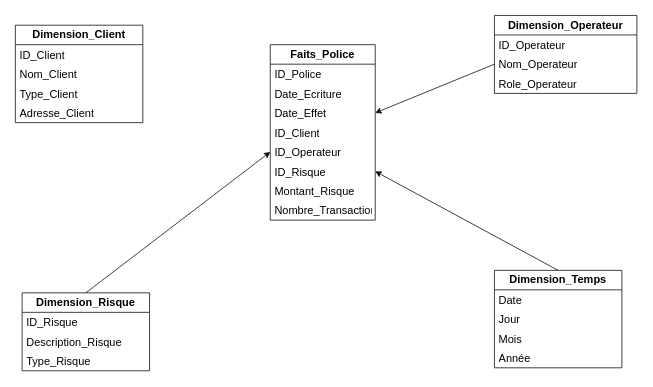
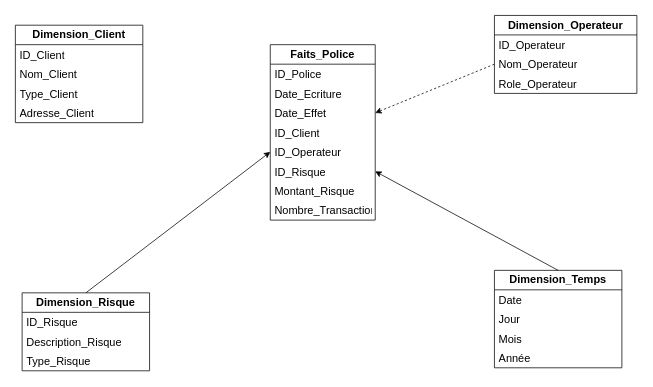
  <mxCell id="0" />
  <mxCell id="1" parent="0" />
  <mxCell id="2" value="&lt;b&gt;&lt;span style=&quot;font-size:11.0pt;line-height:107%;&lt;br/&gt;font-family:&amp;quot;Calibri&amp;quot;,sans-serif;mso-fareast-font-family:Calibri;mso-bidi-font-family:&lt;br/&gt;&amp;quot;Times New Roman&amp;quot;;mso-ansi-language:FR;mso-fareast-language:EN-US;mso-bidi-language:&lt;br/&gt;AR-SA&quot;&gt;Dimension_Operateur&lt;/span&gt;&lt;/b&gt;" style="swimlane;fontStyle=0;childLayout=stackLayout;horizontal=1;startSize=26;fillColor=none;horizontalStack=0;resizeParent=1;resizeParentMax=0;resizeLast=0;collapsible=1;marginBottom=0;whiteSpace=wrap;html=1;" vertex="1" parent="1"><mxGeometry x="659" y="20" width="190" height="104" as="geometry" /></mxCell>
  <mxCell id="3" value="&lt;span style=&quot;font-size:11.0pt;line-height:107%;&lt;br/&gt;font-family:&amp;quot;Calibri&amp;quot;,sans-serif;mso-fareast-font-family:Calibri;mso-bidi-font-family:&lt;br/&gt;&amp;quot;Times New Roman&amp;quot;;mso-ansi-language:FR;mso-fareast-language:EN-US;mso-bidi-language:&lt;br/&gt;AR-SA&quot;&gt;ID_Operateur&lt;/span&gt;" style="text;strokeColor=none;fillColor=none;align=left;verticalAlign=top;spacingLeft=4;spacingRight=4;overflow=hidden;rotatable=0;points=[[0,0.5],[1,0.5]];portConstraint=eastwest;whiteSpace=wrap;html=1;" vertex="1" parent="2"><mxGeometry y="26" width="190" height="26" as="geometry" /></mxCell>
  <mxCell id="4" value="&lt;span style=&quot;font-size:11.0pt;line-height:107%;&lt;br/&gt;font-family:&amp;quot;Calibri&amp;quot;,sans-serif;mso-fareast-font-family:Calibri;mso-bidi-font-family:&lt;br/&gt;&amp;quot;Times New Roman&amp;quot;;mso-ansi-language:FR;mso-fareast-language:EN-US;mso-bidi-language:&lt;br/&gt;AR-SA&quot;&gt;Nom_Operateur&lt;/span&gt;" style="text;strokeColor=none;fillColor=none;align=left;verticalAlign=top;spacingLeft=4;spacingRight=4;overflow=hidden;rotatable=0;points=[[0,0.5],[1,0.5]];portConstraint=eastwest;whiteSpace=wrap;html=1;" vertex="1" parent="2"><mxGeometry y="52" width="190" height="26" as="geometry" /></mxCell>
  <mxCell id="5" value="&lt;span style=&quot;font-size:11.0pt;line-height:107%;&lt;br/&gt;font-family:&amp;quot;Calibri&amp;quot;,sans-serif;mso-fareast-font-family:Calibri;mso-bidi-font-family:&lt;br/&gt;&amp;quot;Times New Roman&amp;quot;;mso-ansi-language:FR;mso-fareast-language:EN-US;mso-bidi-language:&lt;br/&gt;AR-SA&quot;&gt;Role_Operateur&amp;nbsp;&lt;/span&gt;" style="text;strokeColor=none;fillColor=none;align=left;verticalAlign=top;spacingLeft=4;spacingRight=4;overflow=hidden;rotatable=0;points=[[0,0.5],[1,0.5]];portConstraint=eastwest;whiteSpace=wrap;html=1;" vertex="1" parent="2"><mxGeometry y="78" width="190" height="26" as="geometry" /></mxCell>
  <mxCell id="6" value="&lt;b&gt;&lt;span style=&quot;font-size:11.0pt;line-height:107%;&lt;br/&gt;font-family:&amp;quot;Calibri&amp;quot;,sans-serif;mso-fareast-font-family:Calibri;mso-bidi-font-family:&lt;br/&gt;&amp;quot;Times New Roman&amp;quot;;mso-ansi-language:FR;mso-fareast-language:EN-US;mso-bidi-language:&lt;br/&gt;AR-SA&quot;&gt;Dimension_Client&lt;/span&gt;&lt;/b&gt;" style="swimlane;fontStyle=0;childLayout=stackLayout;horizontal=1;startSize=26;fillColor=none;horizontalStack=0;resizeParent=1;resizeParentMax=0;resizeLast=0;collapsible=1;marginBottom=0;whiteSpace=wrap;html=1;" vertex="1" parent="1"><mxGeometry x="20" y="33" width="170" height="130" as="geometry" /></mxCell>
  <mxCell id="7" value="&lt;span style=&quot;font-size:11.0pt;line-height:107%;&lt;br/&gt;font-family:&amp;quot;Calibri&amp;quot;,sans-serif;mso-fareast-font-family:Calibri;mso-bidi-font-family:&lt;br/&gt;&amp;quot;Times New Roman&amp;quot;;mso-ansi-language:FR;mso-fareast-language:EN-US;mso-bidi-language:&lt;br/&gt;AR-SA&quot;&gt;ID_Client&lt;/span&gt;" style="text;strokeColor=none;fillColor=none;align=left;verticalAlign=top;spacingLeft=4;spacingRight=4;overflow=hidden;rotatable=0;points=[[0,0.5],[1,0.5]];portConstraint=eastwest;whiteSpace=wrap;html=1;" vertex="1" parent="6"><mxGeometry y="26" width="170" height="26" as="geometry" /></mxCell>
  <mxCell id="8" value="&lt;span style=&quot;font-size:11.0pt;line-height:107%;&lt;br/&gt;font-family:&amp;quot;Calibri&amp;quot;,sans-serif;mso-fareast-font-family:Calibri;mso-bidi-font-family:&lt;br/&gt;&amp;quot;Times New Roman&amp;quot;;mso-ansi-language:FR;mso-fareast-language:EN-US;mso-bidi-language:&lt;br/&gt;AR-SA&quot;&gt;Nom_Client&lt;/span&gt;" style="text;strokeColor=none;fillColor=none;align=left;verticalAlign=top;spacingLeft=4;spacingRight=4;overflow=hidden;rotatable=0;points=[[0,0.5],[1,0.5]];portConstraint=eastwest;whiteSpace=wrap;html=1;" vertex="1" parent="6"><mxGeometry y="52" width="170" height="26" as="geometry" /></mxCell>
  <mxCell id="9" value="&lt;span style=&quot;font-size:11.0pt;line-height:107%;&lt;br/&gt;font-family:&amp;quot;Calibri&amp;quot;,sans-serif;mso-fareast-font-family:Calibri;mso-bidi-font-family:&lt;br/&gt;&amp;quot;Times New Roman&amp;quot;;mso-ansi-language:FR;mso-fareast-language:EN-US;mso-bidi-language:&lt;br/&gt;AR-SA&quot;&gt;Type_Client&amp;nbsp;&lt;/span&gt;" style="text;strokeColor=none;fillColor=none;align=left;verticalAlign=top;spacingLeft=4;spacingRight=4;overflow=hidden;rotatable=0;points=[[0,0.5],[1,0.5]];portConstraint=eastwest;whiteSpace=wrap;html=1;" vertex="1" parent="6"><mxGeometry y="78" width="170" height="26" as="geometry" /></mxCell>
  <mxCell id="10" value="&lt;span style=&quot;font-size:11.0pt;line-height:107%;&lt;br/&gt;font-family:&amp;quot;Calibri&amp;quot;,sans-serif;mso-fareast-font-family:Calibri;mso-bidi-font-family:&lt;br/&gt;&amp;quot;Times New Roman&amp;quot;;mso-ansi-language:FR;mso-fareast-language:EN-US;mso-bidi-language:&lt;br/&gt;AR-SA&quot;&gt;Adresse_Client&lt;/span&gt;" style="text;strokeColor=none;fillColor=none;align=left;verticalAlign=top;spacingLeft=4;spacingRight=4;overflow=hidden;rotatable=0;points=[[0,0.5],[1,0.5]];portConstraint=eastwest;whiteSpace=wrap;html=1;" vertex="1" parent="6"><mxGeometry y="104" width="170" height="26" as="geometry" /></mxCell>
  <mxCell id="11" value="&lt;b&gt;&lt;span style=&quot;font-size:11.0pt;line-height:107%;&lt;br/&gt;font-family:&amp;quot;Calibri&amp;quot;,sans-serif;mso-fareast-font-family:Calibri;mso-bidi-font-family:&lt;br/&gt;&amp;quot;Times New Roman&amp;quot;;mso-ansi-language:FR;mso-fareast-language:EN-US;mso-bidi-language:&lt;br/&gt;AR-SA&quot;&gt;Dimension_Risque&lt;/span&gt;&lt;/b&gt;" style="swimlane;fontStyle=0;childLayout=stackLayout;horizontal=1;startSize=26;fillColor=none;horizontalStack=0;resizeParent=1;resizeParentMax=0;resizeLast=0;collapsible=1;marginBottom=0;whiteSpace=wrap;html=1;" vertex="1" parent="1"><mxGeometry x="29" y="390" width="170" height="104" as="geometry" /></mxCell>
  <mxCell id="12" value="&lt;span style=&quot;font-size:11.0pt;line-height:107%;&lt;br/&gt;font-family:&amp;quot;Calibri&amp;quot;,sans-serif;mso-fareast-font-family:Calibri;mso-bidi-font-family:&lt;br/&gt;&amp;quot;Times New Roman&amp;quot;;mso-ansi-language:FR;mso-fareast-language:EN-US;mso-bidi-language:&lt;br/&gt;AR-SA&quot;&gt;ID_Risque&lt;/span&gt;" style="text;strokeColor=none;fillColor=none;align=left;verticalAlign=top;spacingLeft=4;spacingRight=4;overflow=hidden;rotatable=0;points=[[0,0.5],[1,0.5]];portConstraint=eastwest;whiteSpace=wrap;html=1;" vertex="1" parent="11"><mxGeometry y="26" width="170" height="26" as="geometry" /></mxCell>
  <mxCell id="13" value="&lt;span style=&quot;font-size:11.0pt;line-height:107%;&lt;br/&gt;font-family:&amp;quot;Calibri&amp;quot;,sans-serif;mso-fareast-font-family:Calibri;mso-bidi-font-family:&lt;br/&gt;&amp;quot;Times New Roman&amp;quot;;mso-ansi-language:FR;mso-fareast-language:EN-US;mso-bidi-language:&lt;br/&gt;AR-SA&quot;&gt;Description_Risque&lt;/span&gt;" style="text;strokeColor=none;fillColor=none;align=left;verticalAlign=top;spacingLeft=4;spacingRight=4;overflow=hidden;rotatable=0;points=[[0,0.5],[1,0.5]];portConstraint=eastwest;whiteSpace=wrap;html=1;" vertex="1" parent="11"><mxGeometry y="52" width="170" height="26" as="geometry" /></mxCell>
  <mxCell id="14" value="&lt;span style=&quot;font-size:11.0pt;line-height:107%;&lt;br/&gt;font-family:&amp;quot;Calibri&amp;quot;,sans-serif;mso-fareast-font-family:Calibri;mso-bidi-font-family:&lt;br/&gt;&amp;quot;Times New Roman&amp;quot;;mso-ansi-language:FR;mso-fareast-language:EN-US;mso-bidi-language:&lt;br/&gt;AR-SA&quot;&gt;Type_Risque&lt;/span&gt;" style="text;strokeColor=none;fillColor=none;align=left;verticalAlign=top;spacingLeft=4;spacingRight=4;overflow=hidden;rotatable=0;points=[[0,0.5],[1,0.5]];portConstraint=eastwest;whiteSpace=wrap;html=1;" vertex="1" parent="11"><mxGeometry y="78" width="170" height="26" as="geometry" /></mxCell>
  <mxCell id="15" value="&lt;b&gt;&lt;span style=&quot;font-size:11.0pt;line-height:107%;&lt;br/&gt;font-family:&amp;quot;Calibri&amp;quot;,sans-serif;mso-fareast-font-family:Calibri;mso-bidi-font-family:&lt;br/&gt;&amp;quot;Times New Roman&amp;quot;;mso-ansi-language:FR;mso-fareast-language:EN-US;mso-bidi-language:&lt;br/&gt;AR-SA&quot;&gt;Faits_Police&lt;/span&gt;&lt;/b&gt;&lt;span style=&quot;font-size:11.0pt;line-height:107%;&lt;br/&gt;font-family:&amp;quot;Calibri&amp;quot;,sans-serif;mso-fareast-font-family:Calibri;mso-bidi-font-family:&lt;br/&gt;&amp;quot;Times New Roman&amp;quot;;mso-ansi-language:FR;mso-fareast-language:EN-US;mso-bidi-language:&lt;br/&gt;AR-SA&quot;&gt;&lt;/span&gt;" style="swimlane;fontStyle=0;childLayout=stackLayout;horizontal=1;startSize=26;fillColor=none;horizontalStack=0;resizeParent=1;resizeParentMax=0;resizeLast=0;collapsible=1;marginBottom=0;whiteSpace=wrap;html=1;" vertex="1" parent="1"><mxGeometry x="360" y="59" width="140" height="234" as="geometry" /></mxCell>
  <mxCell id="16" value="&lt;span style=&quot;font-size:11.0pt;line-height:107%;&lt;br/&gt;font-family:&amp;quot;Calibri&amp;quot;,sans-serif;mso-fareast-font-family:Calibri;mso-bidi-font-family:&lt;br/&gt;&amp;quot;Times New Roman&amp;quot;;mso-ansi-language:FR;mso-fareast-language:EN-US;mso-bidi-language:&lt;br/&gt;AR-SA&quot;&gt;ID_Police&lt;/span&gt;" style="text;strokeColor=none;fillColor=none;align=left;verticalAlign=top;spacingLeft=4;spacingRight=4;overflow=hidden;rotatable=0;points=[[0,0.5],[1,0.5]];portConstraint=eastwest;whiteSpace=wrap;html=1;" vertex="1" parent="15"><mxGeometry y="26" width="140" height="26" as="geometry" /></mxCell>
  <mxCell id="17" value="&lt;span style=&quot;font-size:11.0pt;line-height:107%;&lt;br/&gt;font-family:&amp;quot;Calibri&amp;quot;,sans-serif;mso-fareast-font-family:Calibri;mso-bidi-font-family:&lt;br/&gt;&amp;quot;Times New Roman&amp;quot;;mso-ansi-language:FR;mso-fareast-language:EN-US;mso-bidi-language:&lt;br/&gt;AR-SA&quot;&gt;Date_Ecriture&lt;/span&gt;" style="text;strokeColor=none;fillColor=none;align=left;verticalAlign=top;spacingLeft=4;spacingRight=4;overflow=hidden;rotatable=0;points=[[0,0.5],[1,0.5]];portConstraint=eastwest;whiteSpace=wrap;html=1;" vertex="1" parent="15"><mxGeometry y="52" width="140" height="26" as="geometry" /></mxCell>
  <mxCell id="18" value="&lt;span style=&quot;font-size:11.0pt;line-height:107%;&lt;br/&gt;font-family:&amp;quot;Calibri&amp;quot;,sans-serif;mso-fareast-font-family:Calibri;mso-bidi-font-family:&lt;br/&gt;&amp;quot;Times New Roman&amp;quot;;mso-ansi-language:FR;mso-fareast-language:EN-US;mso-bidi-language:&lt;br/&gt;AR-SA&quot;&gt;Date_Effet&lt;/span&gt;" style="text;strokeColor=none;fillColor=none;align=left;verticalAlign=top;spacingLeft=4;spacingRight=4;overflow=hidden;rotatable=0;points=[[0,0.5],[1,0.5]];portConstraint=eastwest;whiteSpace=wrap;html=1;" vertex="1" parent="15"><mxGeometry y="78" width="140" height="26" as="geometry" /></mxCell>
  <mxCell id="19" value="&lt;span style=&quot;font-size:11.0pt;line-height:107%;&lt;br/&gt;font-family:&amp;quot;Calibri&amp;quot;,sans-serif;mso-fareast-font-family:Calibri;mso-bidi-font-family:&lt;br/&gt;&amp;quot;Times New Roman&amp;quot;;mso-ansi-language:FR;mso-fareast-language:EN-US;mso-bidi-language:&lt;br/&gt;AR-SA&quot;&gt;ID_Client&lt;/span&gt;" style="text;strokeColor=none;fillColor=none;align=left;verticalAlign=top;spacingLeft=4;spacingRight=4;overflow=hidden;rotatable=0;points=[[0,0.5],[1,0.5]];portConstraint=eastwest;whiteSpace=wrap;html=1;" vertex="1" parent="15"><mxGeometry y="104" width="140" height="26" as="geometry" /></mxCell>
  <mxCell id="20" value="&lt;span style=&quot;font-size:11.0pt;line-height:107%;&lt;br/&gt;font-family:&amp;quot;Calibri&amp;quot;,sans-serif;mso-fareast-font-family:Calibri;mso-bidi-font-family:&lt;br/&gt;&amp;quot;Times New Roman&amp;quot;;mso-ansi-language:FR;mso-fareast-language:EN-US;mso-bidi-language:&lt;br/&gt;AR-SA&quot;&gt;ID_Operateur&lt;/span&gt;" style="text;strokeColor=none;fillColor=none;align=left;verticalAlign=top;spacingLeft=4;spacingRight=4;overflow=hidden;rotatable=0;points=[[0,0.5],[1,0.5]];portConstraint=eastwest;whiteSpace=wrap;html=1;" vertex="1" parent="15"><mxGeometry y="130" width="140" height="26" as="geometry" /></mxCell>
  <mxCell id="21" value="&lt;span style=&quot;font-size:11.0pt;line-height:107%;&lt;br/&gt;font-family:&amp;quot;Calibri&amp;quot;,sans-serif;mso-fareast-font-family:Calibri;mso-bidi-font-family:&lt;br/&gt;&amp;quot;Times New Roman&amp;quot;;mso-ansi-language:FR;mso-fareast-language:EN-US;mso-bidi-language:&lt;br/&gt;AR-SA&quot;&gt;ID_Risque&lt;/span&gt;" style="text;strokeColor=none;fillColor=none;align=left;verticalAlign=top;spacingLeft=4;spacingRight=4;overflow=hidden;rotatable=0;points=[[0,0.5],[1,0.5]];portConstraint=eastwest;whiteSpace=wrap;html=1;" vertex="1" parent="15"><mxGeometry y="156" width="140" height="26" as="geometry" /></mxCell>
  <mxCell id="22" value="&lt;span style=&quot;font-size:11.0pt;line-height:107%;&lt;br/&gt;font-family:&amp;quot;Calibri&amp;quot;,sans-serif;mso-fareast-font-family:Calibri;mso-bidi-font-family:&lt;br/&gt;&amp;quot;Times New Roman&amp;quot;;mso-ansi-language:FR;mso-fareast-language:EN-US;mso-bidi-language:&lt;br/&gt;AR-SA&quot;&gt;Montant_Risque&lt;/span&gt;" style="text;strokeColor=none;fillColor=none;align=left;verticalAlign=top;spacingLeft=4;spacingRight=4;overflow=hidden;rotatable=0;points=[[0,0.5],[1,0.5]];portConstraint=eastwest;whiteSpace=wrap;html=1;" vertex="1" parent="15"><mxGeometry y="182" width="140" height="26" as="geometry" /></mxCell>
  <mxCell id="23" value="&lt;span style=&quot;font-size:11.0pt;line-height:107%;&lt;br/&gt;font-family:&amp;quot;Calibri&amp;quot;,sans-serif;mso-fareast-font-family:Calibri;mso-bidi-font-family:&lt;br/&gt;&amp;quot;Times New Roman&amp;quot;;mso-ansi-language:FR;mso-fareast-language:EN-US;mso-bidi-language:&lt;br/&gt;AR-SA&quot;&gt;Nombre_Transactions&lt;/span&gt;" style="text;strokeColor=none;fillColor=none;align=left;verticalAlign=top;spacingLeft=4;spacingRight=4;overflow=hidden;rotatable=0;points=[[0,0.5],[1,0.5]];portConstraint=eastwest;whiteSpace=wrap;html=1;" vertex="1" parent="15"><mxGeometry y="208" width="140" height="26" as="geometry" /></mxCell>
- <mxCell id="24" value="" style="endArrow=classic;html=1;rounded=0;entryX=1;entryY=0.5;entryDx=0;entryDy=0;exitX=0;exitY=0.5;exitDx=0;exitDy=0;" edge="1" parent="1" source="4" target="18"><mxGeometry width="50" height="50" relative="1" as="geometry"><mxPoint x="650" y="98" as="sourcePoint" /><mxPoint x="610" y="143" as="targetPoint" /></mxGeometry></mxCell>
+ <mxCell id="24" value="" style="endArrow=classic;html=1;rounded=0;entryX=1;entryY=0.5;entryDx=0;entryDy=0;exitX=0;exitY=0.5;exitDx=0;exitDy=0;dashed=1;" edge="1" parent="1" source="4" target="18"><mxGeometry width="50" height="50" relative="1" as="geometry"><mxPoint x="650" y="98" as="sourcePoint" /><mxPoint x="610" y="143" as="targetPoint" /></mxGeometry></mxCell>
  <mxCell id="25" value="&lt;b&gt;&lt;span style=&quot;font-size:11.0pt;line-height:107%;&lt;br/&gt;font-family:&amp;quot;Calibri&amp;quot;,sans-serif;mso-fareast-font-family:Calibri;mso-bidi-font-family:&lt;br/&gt;&amp;quot;Times New Roman&amp;quot;;mso-ansi-language:FR;mso-fareast-language:EN-US;mso-bidi-language:&lt;br/&gt;AR-SA&quot;&gt;Dimension_Temps&lt;/span&gt;&lt;/b&gt;" style="swimlane;fontStyle=0;childLayout=stackLayout;horizontal=1;startSize=26;fillColor=none;horizontalStack=0;resizeParent=1;resizeParentMax=0;resizeLast=0;collapsible=1;marginBottom=0;whiteSpace=wrap;html=1;" vertex="1" parent="1"><mxGeometry x="659" y="360" width="170" height="130" as="geometry" /></mxCell>
  <mxCell id="26" value="&lt;span style=&quot;font-size:11.0pt;line-height:107%;&lt;br/&gt;font-family:&amp;quot;Calibri&amp;quot;,sans-serif;mso-fareast-font-family:Calibri;mso-bidi-font-family:&lt;br/&gt;&amp;quot;Times New Roman&amp;quot;;mso-ansi-language:FR;mso-fareast-language:EN-US;mso-bidi-language:&lt;br/&gt;AR-SA&quot;&gt;Date&lt;/span&gt;" style="text;strokeColor=none;fillColor=none;align=left;verticalAlign=top;spacingLeft=4;spacingRight=4;overflow=hidden;rotatable=0;points=[[0,0.5],[1,0.5]];portConstraint=eastwest;whiteSpace=wrap;html=1;" vertex="1" parent="25"><mxGeometry y="26" width="170" height="26" as="geometry" /></mxCell>
  <mxCell id="27" value="&lt;span style=&quot;font-size:11.0pt;line-height:107%;&lt;br/&gt;font-family:&amp;quot;Calibri&amp;quot;,sans-serif;mso-fareast-font-family:Calibri;mso-bidi-font-family:&lt;br/&gt;&amp;quot;Times New Roman&amp;quot;;mso-ansi-language:FR;mso-fareast-language:EN-US;mso-bidi-language:&lt;br/&gt;AR-SA&quot;&gt;Jour&lt;/span&gt;" style="text;strokeColor=none;fillColor=none;align=left;verticalAlign=top;spacingLeft=4;spacingRight=4;overflow=hidden;rotatable=0;points=[[0,0.5],[1,0.5]];portConstraint=eastwest;whiteSpace=wrap;html=1;" vertex="1" parent="25"><mxGeometry y="52" width="170" height="26" as="geometry" /></mxCell>
  <mxCell id="28" value="&lt;span style=&quot;font-size:11.0pt;line-height:107%;&lt;br/&gt;font-family:&amp;quot;Calibri&amp;quot;,sans-serif;mso-fareast-font-family:Calibri;mso-bidi-font-family:&lt;br/&gt;&amp;quot;Times New Roman&amp;quot;;mso-ansi-language:FR;mso-fareast-language:EN-US;mso-bidi-language:&lt;br/&gt;AR-SA&quot;&gt;Mois&lt;/span&gt;" style="text;strokeColor=none;fillColor=none;align=left;verticalAlign=top;spacingLeft=4;spacingRight=4;overflow=hidden;rotatable=0;points=[[0,0.5],[1,0.5]];portConstraint=eastwest;whiteSpace=wrap;html=1;" vertex="1" parent="25"><mxGeometry y="78" width="170" height="26" as="geometry" /></mxCell>
  <mxCell id="29" value="&lt;span style=&quot;font-size:11.0pt;line-height:107%;&lt;br/&gt;font-family:&amp;quot;Calibri&amp;quot;,sans-serif;mso-fareast-font-family:Calibri;mso-bidi-font-family:&lt;br/&gt;&amp;quot;Times New Roman&amp;quot;;mso-ansi-language:FR;mso-fareast-language:EN-US;mso-bidi-language:&lt;br/&gt;AR-SA&quot;&gt;Année&lt;/span&gt;" style="text;strokeColor=none;fillColor=none;align=left;verticalAlign=top;spacingLeft=4;spacingRight=4;overflow=hidden;rotatable=0;points=[[0,0.5],[1,0.5]];portConstraint=eastwest;whiteSpace=wrap;html=1;" vertex="1" parent="25"><mxGeometry y="104" width="170" height="26" as="geometry" /></mxCell>
  <mxCell id="30" value="" style="endArrow=classic;html=1;rounded=0;exitX=0.5;exitY=0;exitDx=0;exitDy=0;entryX=0;entryY=0.5;entryDx=0;entryDy=0;" edge="1" parent="1" source="11" target="20"><mxGeometry width="50" height="50" relative="1" as="geometry"><mxPoint x="240" y="333" as="sourcePoint" /><mxPoint x="410" y="385" as="targetPoint" /></mxGeometry></mxCell>
  <mxCell id="31" value="" style="endArrow=classic;html=1;rounded=0;exitX=0.5;exitY=0;exitDx=0;exitDy=0;entryX=1;entryY=0.5;entryDx=0;entryDy=0;" edge="1" parent="1" source="25" target="21"><mxGeometry width="50" height="50" relative="1" as="geometry"><mxPoint x="550" y="392" as="sourcePoint" /><mxPoint x="635" y="223" as="targetPoint" /></mxGeometry></mxCell>
